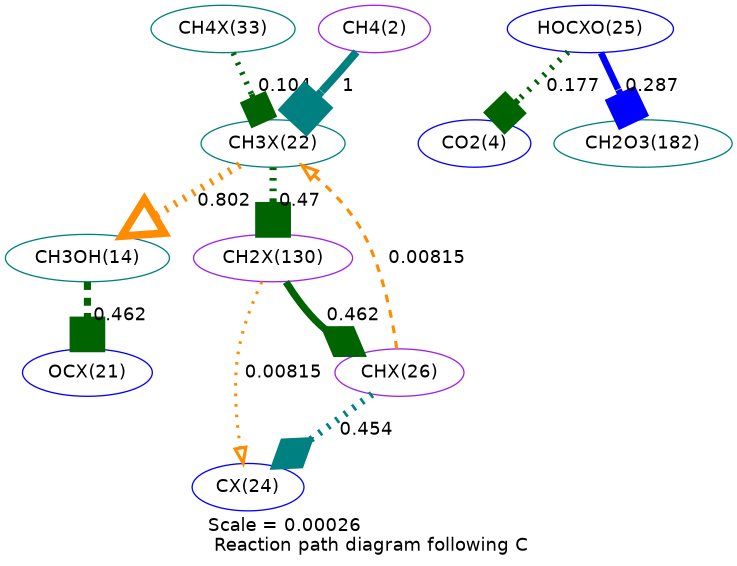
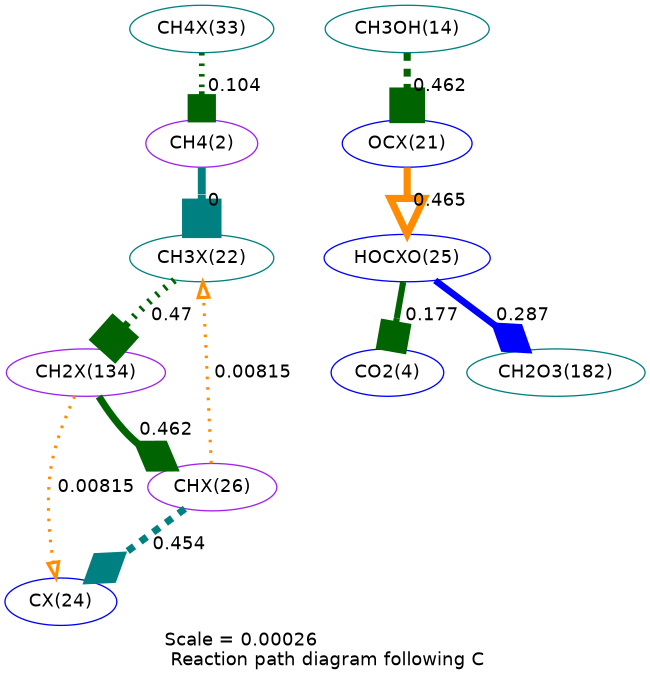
  digraph {
    fontname=Helvetica
    label="Scale = 0.00026\l Reaction path diagram following C"
    node [color=teal fontname=Helvetica]
    edge [arrowhead=box arrowsize=2.71 color=darkgreen fontname=Helvetica penwidth=5.42 style=dotted]
    n1 [label="CH4X(33)"]
    n2 [color=purple label="CH4(2)"]
    n3 [label="CH3X(22)"]
    n4 [label="CH3OH(14)"]
-   n5 [color=purple label="CH2X(130)"]
+   n5 [color=purple label="CH2X(134)"]
    n6 [color=blue label="OCX(21)"]
    n7 [color=purple label="CHX(26)"]
    n8 [color=blue label="CX(24)"]
    n9 [color=blue label="HOCXO(25)"]
    n10 [color=blue label="CO2(4)"]
    n11 [label="CH2O3(182)"]
-   n1 -> n3 [arrowsize=2.15 label=" 0.104" penwidth=4.29]
-   n2 -> n3 [arrowsize=3 color=teal label=" 1" penwidth=6 style=bold]
-   n3 -> n4 [arrowhead=onormal arrowsize=2.92 color=darkorange label=" 0.802" penwidth=5.83]
+   n1 -> n2 [arrowsize=2.15 label=" 0.104" penwidth=4.29]
+   n2 -> n3 [arrowsize=3 color=teal label=" 0" penwidth=6 style=bold]
    n3 -> n5 [arrowsize=2.72 label=" 0.47" penwidth=5.43]
    n4 -> n6 [label=" 0.462" style=dashed]
    n5 -> n7 [arrowhead=diamond label=" 0.462" style=bold]
    n5 -> n8 [arrowhead=onormal arrowsize=1.18 color=darkorange label=" 0.00815" penwidth=2.37]
-   n7 -> n3 [arrowhead=onormal arrowsize=1.18 color=darkorange label=" 0.00815" penwidth=2.37 style=dashed]
-   n7 -> n8 [arrowhead=diamond arrowsize=2.7 color=teal label=" 0.454" penwidth=5.4]
-   n9 -> n10 [arrowsize=2.35 label=" 0.177" penwidth=4.69]
-   n9 -> n11 [arrowsize=2.53 color=blue label=" 0.287" penwidth=5.06 style=bold]
+   n6 -> n9 [arrowhead=onormal color=darkorange label=" 0.465" style=bold]
+   n7 -> n3 [arrowhead=onormal arrowsize=1.18 color=darkorange label=" 0.00815" penwidth=2.37]
+   n7 -> n8 [arrowhead=diamond arrowsize=2.7 color=teal label=" 0.454" penwidth=5.4 style=dashed]
+   n9 -> n10 [arrowsize=2.35 label=" 0.177" penwidth=4.69 style=bold]
+   n9 -> n11 [arrowhead=diamond arrowsize=2.53 color=blue label=" 0.287" penwidth=5.06 style=bold]
  }
